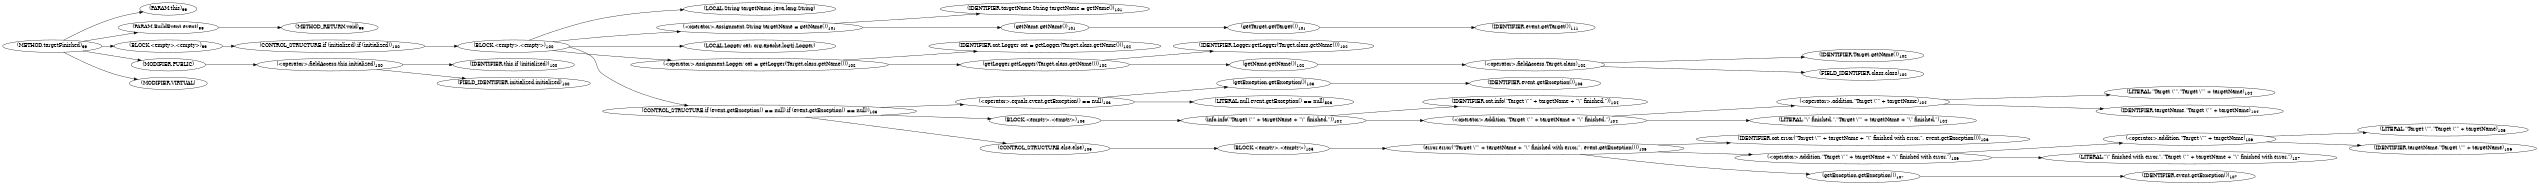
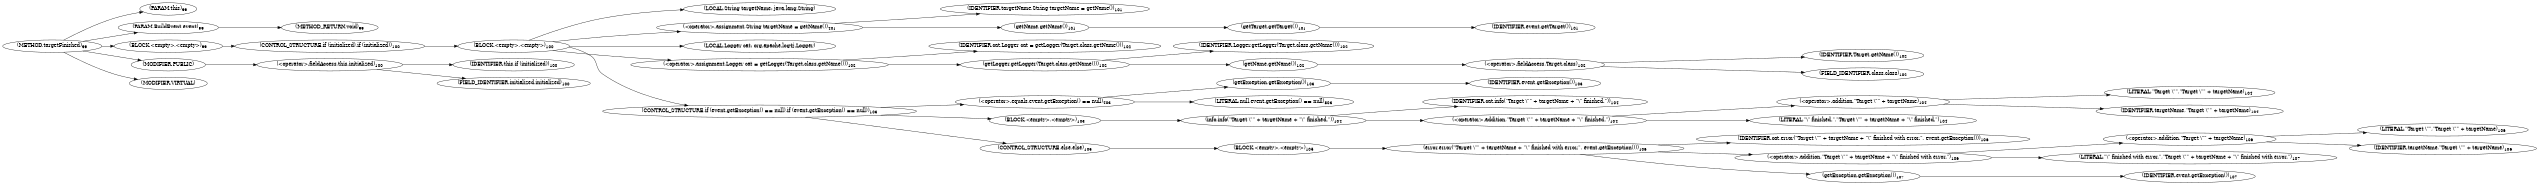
  digraph {
    rankdir=LR
    n1 [label=<(METHOD,targetFinished)<SUB>99</SUB>>]
    n2 [label=<(PARAM,this)<SUB>99</SUB>>]
    n3 [label=<(PARAM,BuildEvent event)<SUB>99</SUB>>]
    n4 [label=<(BLOCK,&lt;empty&gt;,&lt;empty&gt;)<SUB>99</SUB>>]
    n5 [label=<(MODIFIER,PUBLIC)>]
    n6 [label=<(MODIFIER,VIRTUAL)>]
    n7 [label=<(METHOD_RETURN,void)<SUB>99</SUB>>]
    n8 [label=<(CONTROL_STRUCTURE,if (initialized),if (initialized))<SUB>100</SUB>>]
    n9 [label=<(&lt;operator&gt;.fieldAccess,this.initialized)<SUB>100</SUB>>]
    n10 [label=<(BLOCK,&lt;empty&gt;,&lt;empty&gt;)<SUB>100</SUB>>]
    n11 [label=<(IDENTIFIER,this,if (initialized))<SUB>100</SUB>>]
    n12 [label=<(FIELD_IDENTIFIER,initialized,initialized)<SUB>100</SUB>>]
    n13 [label=<(LOCAL,String targetName: java.lang.String)>]
-   n14 [label=<(&lt;operator&gt;.assignment,String targetName = getName())<SUB>101</SUB>>]
+   n14 [label=<(&lt;operator&gt;.assignment,String targetName = getName())<SUB>401</SUB>>]
    n15 [label=<(LOCAL,Logger cat: org.apache.log4j.Logger)>]
    n16 [label=<(&lt;operator&gt;.assignment,Logger cat = getLogger(Target.class.getName()))<SUB>102</SUB>>]
    n17 [label=<(CONTROL_STRUCTURE,if (event.getException() == null),if (event.getException() == null))<SUB>103</SUB>>]
    n18 [label=<(IDENTIFIER,targetName,String targetName = getName())<SUB>101</SUB>>]
    n19 [label=<(getName,getName())<SUB>101</SUB>>]
    n20 [label=<(IDENTIFIER,cat,Logger cat = getLogger(Target.class.getName()))<SUB>102</SUB>>]
    n21 [label=<(getLogger,getLogger(Target.class.getName()))<SUB>102</SUB>>]
-   n22 [label=<(&lt;operator&gt;.equals,event.getException() == null)<SUB>103</SUB>>]
+   n22 [label=<(&lt;operator&gt;.equals,event.getException() == null)<SUB>403</SUB>>]
    n23 [label=<(BLOCK,&lt;empty&gt;,&lt;empty&gt;)<SUB>103</SUB>>]
    n24 [label=<(CONTROL_STRUCTURE,else,else)<SUB>105</SUB>>]
    n25 [label=<(getTarget,getTarget())<SUB>101</SUB>>]
-   n26 [label=<(IDENTIFIER,event,getTarget())<SUB>111</SUB>>]
+   n26 [label=<(IDENTIFIER,event,getTarget())<SUB>101</SUB>>]
    n27 [label=<(IDENTIFIER,Logger,getLogger(Target.class.getName()))<SUB>102</SUB>>]
    n28 [label=<(getName,getName())<SUB>102</SUB>>]
    n29 [label=<(&lt;operator&gt;.fieldAccess,Target.class)<SUB>102</SUB>>]
    n30 [label=<(IDENTIFIER,Target,getName())<SUB>102</SUB>>]
    n31 [label=<(FIELD_IDENTIFIER,class,class)<SUB>102</SUB>>]
    n32 [label=<(getException,getException())<SUB>103</SUB>>]
    n33 [label=<(LITERAL,null,event.getException() == null)<SUB>803</SUB>>]
    n34 [label=<(info,info(&quot;Target \&quot;&quot; + targetName + &quot;\&quot; finished.&quot;))<SUB>104</SUB>>]
    n35 [label=<(BLOCK,&lt;empty&gt;,&lt;empty&gt;)<SUB>105</SUB>>]
    n36 [label=<(IDENTIFIER,event,getException())<SUB>103</SUB>>]
    n37 [label=<(IDENTIFIER,cat,info(&quot;Target \&quot;&quot; + targetName + &quot;\&quot; finished.&quot;))<SUB>104</SUB>>]
    n38 [label=<(&lt;operator&gt;.addition,&quot;Target \&quot;&quot; + targetName + &quot;\&quot; finished.&quot;)<SUB>104</SUB>>]
    n39 [label=<(&lt;operator&gt;.addition,&quot;Target \&quot;&quot; + targetName)<SUB>104</SUB>>]
    n40 [label=<(LITERAL,&quot;\&quot; finished.&quot;,&quot;Target \&quot;&quot; + targetName + &quot;\&quot; finished.&quot;)<SUB>104</SUB>>]
    n41 [label=<(LITERAL,&quot;Target \&quot;&quot;,&quot;Target \&quot;&quot; + targetName)<SUB>104</SUB>>]
    n42 [label=<(IDENTIFIER,targetName,&quot;Target \&quot;&quot; + targetName)<SUB>104</SUB>>]
    n43 [label=<(error,error(&quot;Target \&quot;&quot; + targetName + &quot;\&quot; finished with error.&quot;, event.getException()))<SUB>106</SUB>>]
    n44 [label=<(IDENTIFIER,cat,error(&quot;Target \&quot;&quot; + targetName + &quot;\&quot; finished with error.&quot;, event.getException()))<SUB>106</SUB>>]
    n45 [label=<(&lt;operator&gt;.addition,&quot;Target \&quot;&quot; + targetName + &quot;\&quot; finished with error.&quot;)<SUB>106</SUB>>]
    n46 [label=<(getException,getException())<SUB>107</SUB>>]
    n47 [label=<(&lt;operator&gt;.addition,&quot;Target \&quot;&quot; + targetName)<SUB>106</SUB>>]
    n48 [label=<(LITERAL,&quot;\&quot; finished with error.&quot;,&quot;Target \&quot;&quot; + targetName + &quot;\&quot; finished with error.&quot;)<SUB>107</SUB>>]
    n49 [label=<(IDENTIFIER,event,getException())<SUB>107</SUB>>]
    n50 [label=<(LITERAL,&quot;Target \&quot;&quot;,&quot;Target \&quot;&quot; + targetName)<SUB>106</SUB>>]
    n51 [label=<(IDENTIFIER,targetName,&quot;Target \&quot;&quot; + targetName)<SUB>106</SUB>>]
    n1 -> n2
    n1 -> n3
    n1 -> n4
    n1 -> n5
    n1 -> n6
    n3 -> n7
    n4 -> n8
    n5 -> n9
    n8 -> n10
    n9 -> n11
    n9 -> n12
    n10 -> n13
    n10 -> n14
    n10 -> n15
    n10 -> n16
    n10 -> n17
    n14 -> n18
    n14 -> n19
    n16 -> n20
    n16 -> n21
    n17 -> n22
    n17 -> n23
    n17 -> n24
    n19 -> n25
    n21 -> n27
    n21 -> n28
    n22 -> n32
    n22 -> n33
    n23 -> n34
    n24 -> n35
    n25 -> n26
    n28 -> n29
    n29 -> n30
    n29 -> n31
    n32 -> n36
    n34 -> n37
    n34 -> n38
    n35 -> n43
    n38 -> n39
    n38 -> n40
    n39 -> n41
    n39 -> n42
    n43 -> n44
    n43 -> n45
    n43 -> n46
    n45 -> n47
    n45 -> n48
    n46 -> n49
    n47 -> n50
    n47 -> n51
  }
